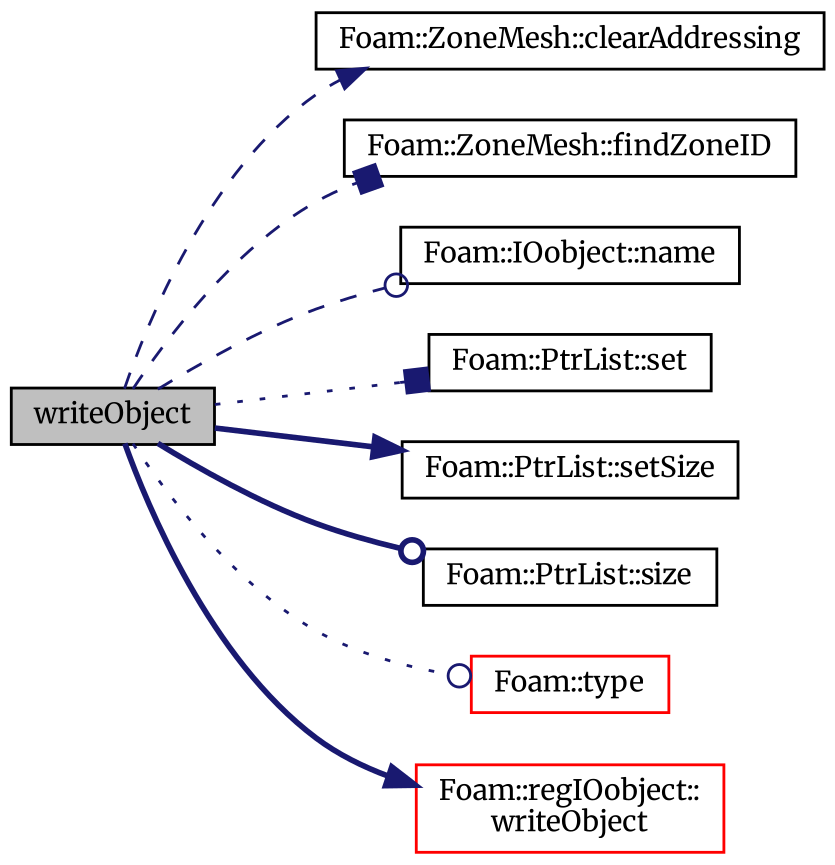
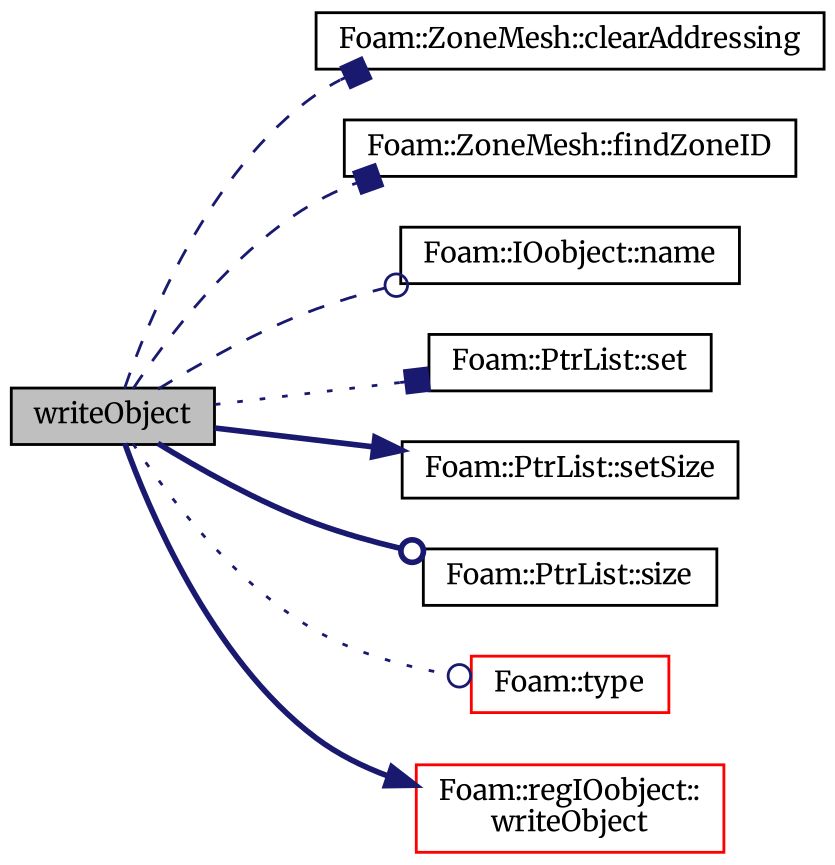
  digraph {
    fontname=Merriweather
    rankdir=LR
    node [color=black fontname=Merriweather fontsize=10 shape=record]
    edge [arrowhead=normal color=midnightblue fontname=Merriweather fontsize=10 labelfontname=FreeSans labelfontsize=10 style=dashed]
    n1 [fillcolor=grey75 fontcolor=black height=0.2 label=writeObject style=filled width=0.4]
    n2 [height=0.2 label="Foam::ZoneMesh::clearAddressing" width=0.4]
    n3 [height=0.2 label="Foam::ZoneMesh::findZoneID" width=0.4]
    n4 [height=0.2 label="Foam::IOobject::name" width=0.4]
    n5 [height=0.2 label="Foam::PtrList::set" width=0.4]
    n6 [height=0.2 label="Foam::PtrList::setSize" width=0.4]
    n7 [height=0.2 label="Foam::PtrList::size" width=0.4]
    n8 [color=red height=0.2 label="Foam::type" width=0.4]
    n9 [color=red height=0.2 label="Foam::regIOobject::\lwriteObject" width=0.4]
-   n1 -> n2
+   n1 -> n2 [arrowhead=box]
    n1 -> n3 [arrowhead=box]
    n1 -> n4 [arrowhead=odot]
    n1 -> n5 [arrowhead=box style=dotted]
    n1 -> n6 [style=bold]
    n1 -> n7 [arrowhead=odot style=bold]
    n1 -> n8 [arrowhead=odot style=dotted]
    n1 -> n9 [style=bold]
  }
